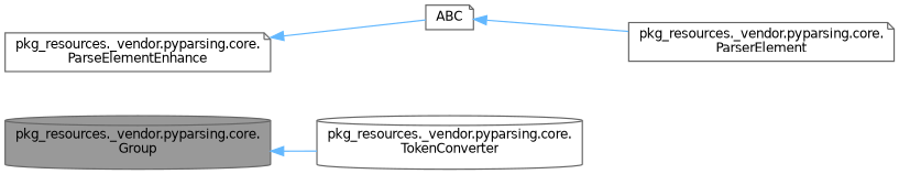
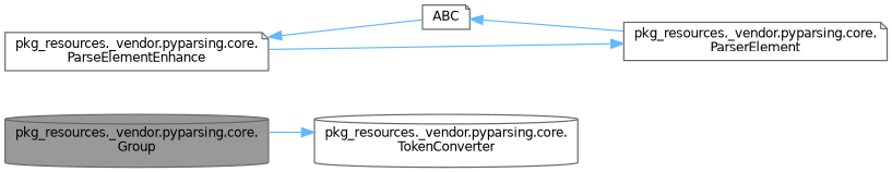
  digraph {
    rankdir=LR
    node [color=gray40 fillcolor=white fontname=Helvetica fontsize=10 shape=note style=filled]
    edge [color=steelblue1 dir=back fontname=Helvetica fontsize=10 labelfontname=Helvetica labelfontsize=10 style=solid]
    n1 [fillcolor=grey60 fontcolor=black height=0.2 label="pkg_resources._vendor.pyparsing.core.\lGroup" shape=cylinder width=0.4]
    n2 [height=0.2 label="pkg_resources._vendor.pyparsing.core.\lTokenConverter" shape=cylinder width=0.4]
    n3 [height=0.2 label="pkg_resources._vendor.pyparsing.core.\lParseElementEnhance" width=0.4]
    n4 [height=0.2 label=ABC width=0.4]
    n5 [height=0.2 label="pkg_resources._vendor.pyparsing.core.\lParserElement" width=0.4]
-   n1 -> n2
+   n2 -> n1
    n3 -> n4
    n4 -> n5
+   n5 -> n3
  }
